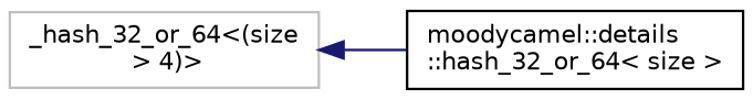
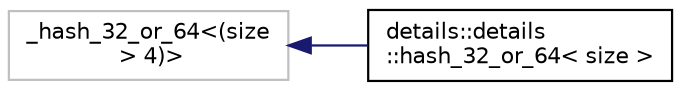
  digraph {
    rankdir=LR
    node [fillcolor=white fontname=Helvetica fontsize=10 shape=record style=filled]
    n1 [color=grey75 height=0.2 label="_hash_32_or_64\<(size\l \> 4)\>" width=0.4]
-   n2 [color=black height=0.2 label="moodycamel::details\l::hash_32_or_64\< size \>" width=0.4]
+   n2 [color=black height=0.2 label="details::details\l::hash_32_or_64\< size \>" width=0.4]
    n1 -> n2 [color=midnightblue dir=back fontname=Helvetica fontsize=10 labelfontname=Helvetica labelfontsize=10 style=solid]
  }
